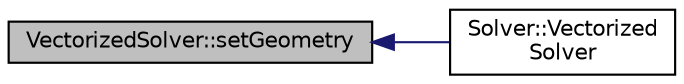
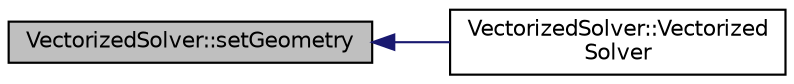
  digraph {
    rankdir=LR
    node [color=black fontname=Helvetica fontsize=10 shape=record style=filled]
    n1 [fillcolor=grey75 fontcolor=black height=0.2 label="VectorizedSolver::setGeometry" width=0.4]
-   n2 [fillcolor=white height=0.2 label="Solver::Vectorized\lSolver" width=0.4]
+   n2 [fillcolor=white height=0.2 label="VectorizedSolver::Vectorized\lSolver" width=0.4]
    n1 -> n2 [color=midnightblue dir=back fontname=Helvetica fontsize=10 labelfontname=Helvetica labelfontsize=10 style=solid]
  }
